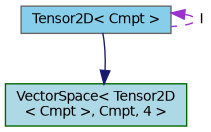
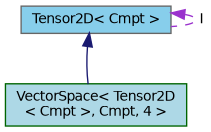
  digraph {
    node [fontname=Helvetica fontsize=10 shape=record style=filled]
    edge [dir=back fontname=Helvetica fontsize=10 labelfontname=Helvetica labelfontsize=10]
    n1 [color=gray40 fillcolor=skyblue fontcolor=black height=0.2 label="Tensor2D\< Cmpt \>" width=0.4]
    n2 [color=darkgreen height=0.2 label="VectorSpace\< Tensor2D\l\< Cmpt \>, Cmpt, 4 \>" width=0.4 fillcolor=lightblue]
    n1 -> n1 [color=darkorchid3 label=" I" style=dashed]
-   n2 -> n1 [color=midnightblue style=solid]
+   n1 -> n2 [color=midnightblue style=solid]
  }
